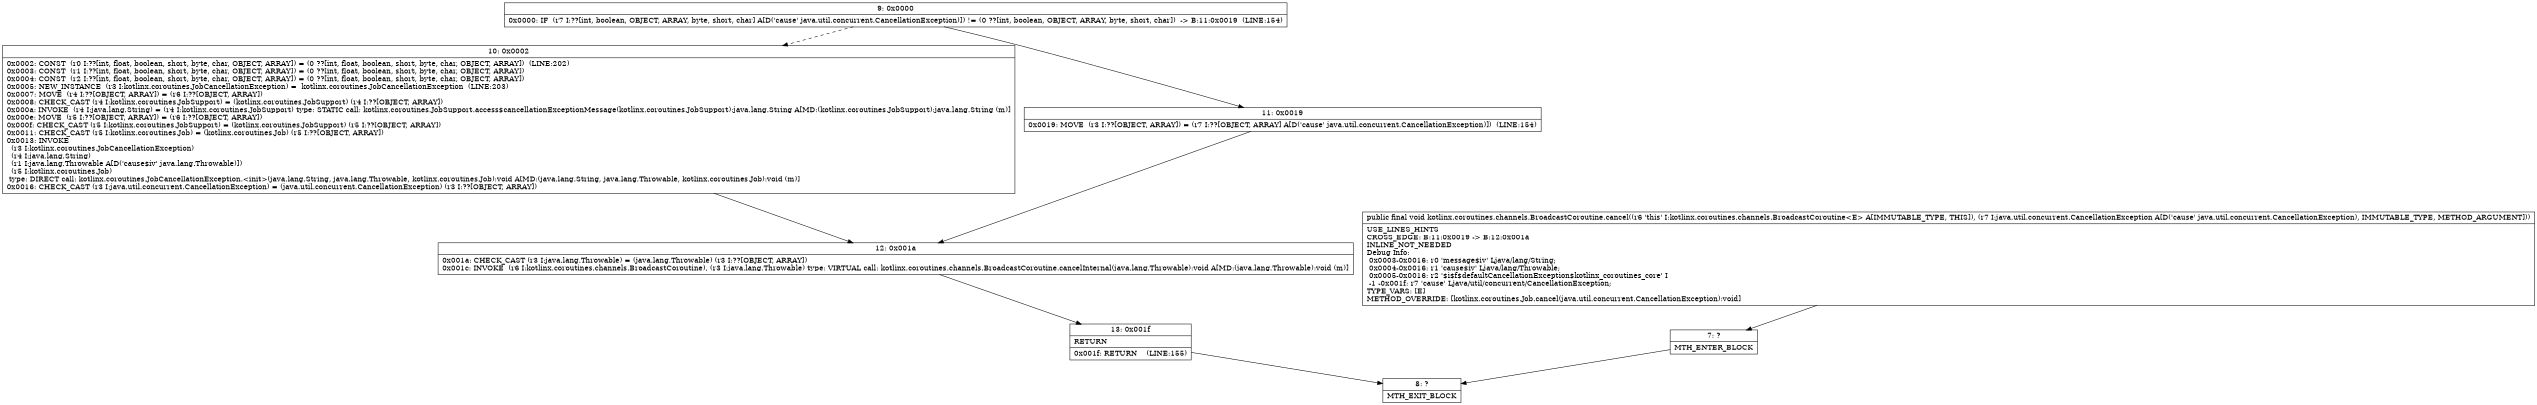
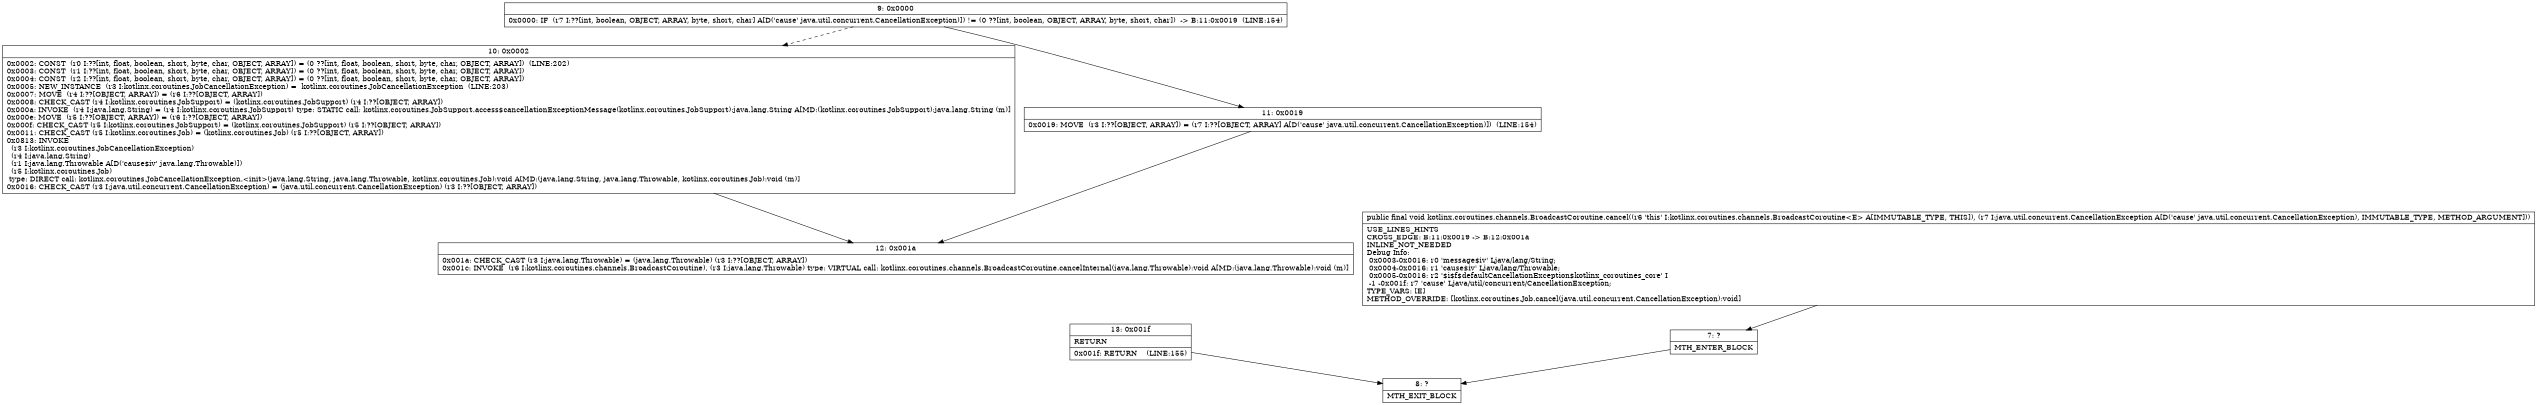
  digraph {
    node [shape=record]
    n1 [label="{7\:\ ?|MTH_ENTER_BLOCK\l}"]
    n2 [label="{8\:\ ?|MTH_EXIT_BLOCK\l}"]
    n3 [label="{9\:\ 0x0000|0x0000: IF  (r7 I:??[int, boolean, OBJECT, ARRAY, byte, short, char] A[D('cause' java.util.concurrent.CancellationException)]) != (0 ??[int, boolean, OBJECT, ARRAY, byte, short, char])  \-\> B:11:0x0019  (LINE:154)\l}"]
-   n4 [label="{10\:\ 0x0002|0x0002: CONST  (r0 I:??[int, float, boolean, short, byte, char, OBJECT, ARRAY]) = (0 ??[int, float, boolean, short, byte, char, OBJECT, ARRAY])  (LINE:202)\l0x0003: CONST  (r1 I:??[int, float, boolean, short, byte, char, OBJECT, ARRAY]) = (0 ??[int, float, boolean, short, byte, char, OBJECT, ARRAY]) \l0x0004: CONST  (r2 I:??[int, float, boolean, short, byte, char, OBJECT, ARRAY]) = (0 ??[int, float, boolean, short, byte, char, OBJECT, ARRAY]) \l0x0005: NEW_INSTANCE  (r3 I:kotlinx.coroutines.JobCancellationException) =  kotlinx.coroutines.JobCancellationException  (LINE:203)\l0x0007: MOVE  (r4 I:??[OBJECT, ARRAY]) = (r6 I:??[OBJECT, ARRAY]) \l0x0008: CHECK_CAST (r4 I:kotlinx.coroutines.JobSupport) = (kotlinx.coroutines.JobSupport) (r4 I:??[OBJECT, ARRAY]) \l0x000a: INVOKE  (r4 I:java.lang.String) = (r4 I:kotlinx.coroutines.JobSupport) type: STATIC call: kotlinx.coroutines.JobSupport.access$cancellationExceptionMessage(kotlinx.coroutines.JobSupport):java.lang.String A[MD:(kotlinx.coroutines.JobSupport):java.lang.String (m)]\l0x000e: MOVE  (r5 I:??[OBJECT, ARRAY]) = (r6 I:??[OBJECT, ARRAY]) \l0x000f: CHECK_CAST (r5 I:kotlinx.coroutines.JobSupport) = (kotlinx.coroutines.JobSupport) (r5 I:??[OBJECT, ARRAY]) \l0x0011: CHECK_CAST (r5 I:kotlinx.coroutines.Job) = (kotlinx.coroutines.Job) (r5 I:??[OBJECT, ARRAY]) \l0x0013: INVOKE  \l  (r3 I:kotlinx.coroutines.JobCancellationException)\l  (r4 I:java.lang.String)\l  (r1 I:java.lang.Throwable A[D('cause$iv' java.lang.Throwable)])\l  (r5 I:kotlinx.coroutines.Job)\l type: DIRECT call: kotlinx.coroutines.JobCancellationException.\<init\>(java.lang.String, java.lang.Throwable, kotlinx.coroutines.Job):void A[MD:(java.lang.String, java.lang.Throwable, kotlinx.coroutines.Job):void (m)]\l0x0016: CHECK_CAST (r3 I:java.util.concurrent.CancellationException) = (java.util.concurrent.CancellationException) (r3 I:??[OBJECT, ARRAY]) \l}"]
+   n4 [label="{10\:\ 0x0002|0x0002: CONST  (r0 I:??[int, float, boolean, short, byte, char, OBJECT, ARRAY]) = (0 ??[int, float, boolean, short, byte, char, OBJECT, ARRAY])  (LINE:202)\l0x0003: CONST  (r1 I:??[int, float, boolean, short, byte, char, OBJECT, ARRAY]) = (0 ??[int, float, boolean, short, byte, char, OBJECT, ARRAY]) \l0x0004: CONST  (r2 I:??[int, float, boolean, short, byte, char, OBJECT, ARRAY]) = (0 ??[int, float, boolean, short, byte, char, OBJECT, ARRAY]) \l0x0005: NEW_INSTANCE  (r3 I:kotlinx.coroutines.JobCancellationException) =  kotlinx.coroutines.JobCancellationException  (LINE:203)\l0x0007: MOVE  (r4 I:??[OBJECT, ARRAY]) = (r6 I:??[OBJECT, ARRAY]) \l0x0008: CHECK_CAST (r4 I:kotlinx.coroutines.JobSupport) = (kotlinx.coroutines.JobSupport) (r4 I:??[OBJECT, ARRAY]) \l0x000a: INVOKE  (r4 I:java.lang.String) = (r4 I:kotlinx.coroutines.JobSupport) type: STATIC call: kotlinx.coroutines.JobSupport.access$cancellationExceptionMessage(kotlinx.coroutines.JobSupport):java.lang.String A[MD:(kotlinx.coroutines.JobSupport):java.lang.String (m)]\l0x000e: MOVE  (r5 I:??[OBJECT, ARRAY]) = (r6 I:??[OBJECT, ARRAY]) \l0x000f: CHECK_CAST (r5 I:kotlinx.coroutines.JobSupport) = (kotlinx.coroutines.JobSupport) (r5 I:??[OBJECT, ARRAY]) \l0x0011: CHECK_CAST (r5 I:kotlinx.coroutines.Job) = (kotlinx.coroutines.Job) (r5 I:??[OBJECT, ARRAY]) \l0x0813: INVOKE  \l  (r3 I:kotlinx.coroutines.JobCancellationException)\l  (r4 I:java.lang.String)\l  (r1 I:java.lang.Throwable A[D('cause$iv' java.lang.Throwable)])\l  (r5 I:kotlinx.coroutines.Job)\l type: DIRECT call: kotlinx.coroutines.JobCancellationException.\<init\>(java.lang.String, java.lang.Throwable, kotlinx.coroutines.Job):void A[MD:(java.lang.String, java.lang.Throwable, kotlinx.coroutines.Job):void (m)]\l0x0016: CHECK_CAST (r3 I:java.util.concurrent.CancellationException) = (java.util.concurrent.CancellationException) (r3 I:??[OBJECT, ARRAY]) \l}"]
    n5 [label="{11\:\ 0x0019|0x0019: MOVE  (r3 I:??[OBJECT, ARRAY]) = (r7 I:??[OBJECT, ARRAY] A[D('cause' java.util.concurrent.CancellationException)])  (LINE:154)\l}"]
    n6 [label="{12\:\ 0x001a|0x001a: CHECK_CAST (r3 I:java.lang.Throwable) = (java.lang.Throwable) (r3 I:??[OBJECT, ARRAY]) \l0x001c: INVOKE  (r6 I:kotlinx.coroutines.channels.BroadcastCoroutine), (r3 I:java.lang.Throwable) type: VIRTUAL call: kotlinx.coroutines.channels.BroadcastCoroutine.cancelInternal(java.lang.Throwable):void A[MD:(java.lang.Throwable):void (m)]\l}"]
    n7 [label="{13\:\ 0x001f|RETURN\l|0x001f: RETURN    (LINE:155)\l}"]
    n8 [label="{public final void kotlinx.coroutines.channels.BroadcastCoroutine.cancel((r6 'this' I:kotlinx.coroutines.channels.BroadcastCoroutine\<E\> A[IMMUTABLE_TYPE, THIS]), (r7 I:java.util.concurrent.CancellationException A[D('cause' java.util.concurrent.CancellationException), IMMUTABLE_TYPE, METHOD_ARGUMENT]))  | USE_LINES_HINTS\lCROSS_EDGE: B:11:0x0019 \-\> B:12:0x001a\lINLINE_NOT_NEEDED\lDebug Info:\l  0x0003\-0x0016: r0 'message$iv' Ljava\/lang\/String;\l  0x0004\-0x0016: r1 'cause$iv' Ljava\/lang\/Throwable;\l  0x0005\-0x0016: r2 '$i$f$defaultCancellationException$kotlinx_coroutines_core' I\l  \-1 \-0x001f: r7 'cause' Ljava\/util\/concurrent\/CancellationException;\lTYPE_VARS: [E]\lMETHOD_OVERRIDE: [kotlinx.coroutines.Job.cancel(java.util.concurrent.CancellationException):void]\l}"]
    n1 -> n2
    n3 -> n4 [style=dashed]
    n3 -> n5
    n4 -> n6
    n5 -> n6
-   n6 -> n7
    n7 -> n2
    n8 -> n1
  }
